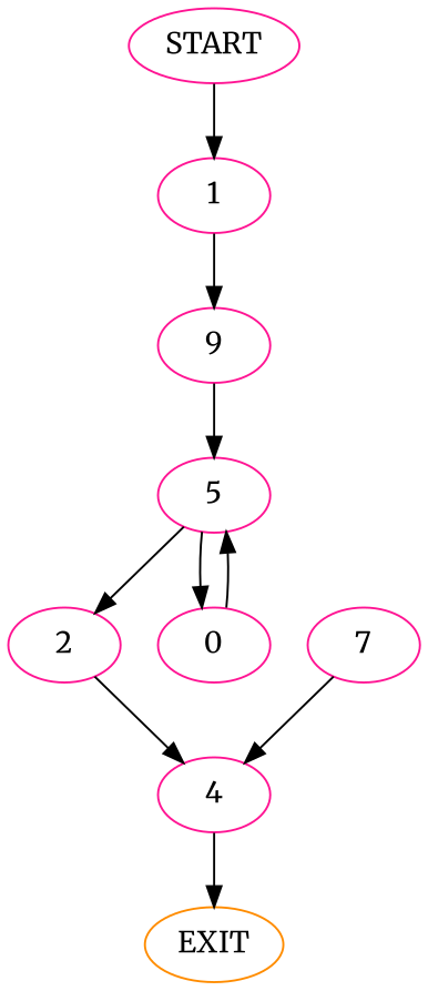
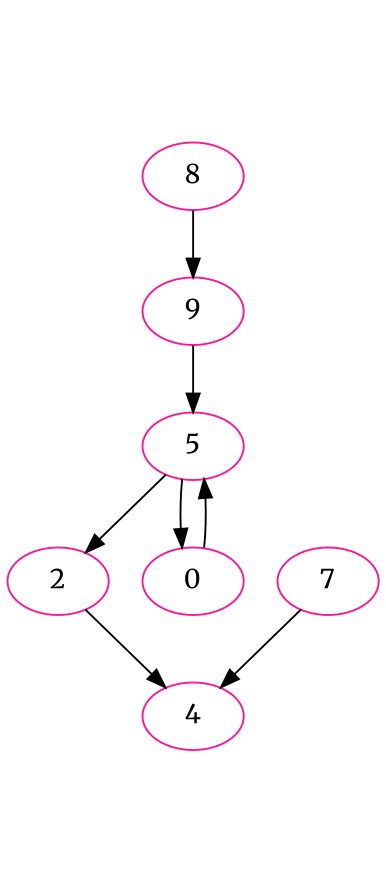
  digraph {
    fontname=Merriweather
    node [color=deeppink fontname=Merriweather]
    edge [fontname=Merriweather]
-   n1 [label=START]
-   1
+   1 [label=8]
    n3 [label=9]
    7
    4
-   n6 [color=darkorange label=EXIT]
    2
    5
    n9 [label=0]
-   n1 -> 1
    1 -> n3
    n3 -> 5
    7 -> 4
-   4 -> n6
    2 -> 4
    5 -> 2
    5 -> n9
    n9 -> 5
  }
